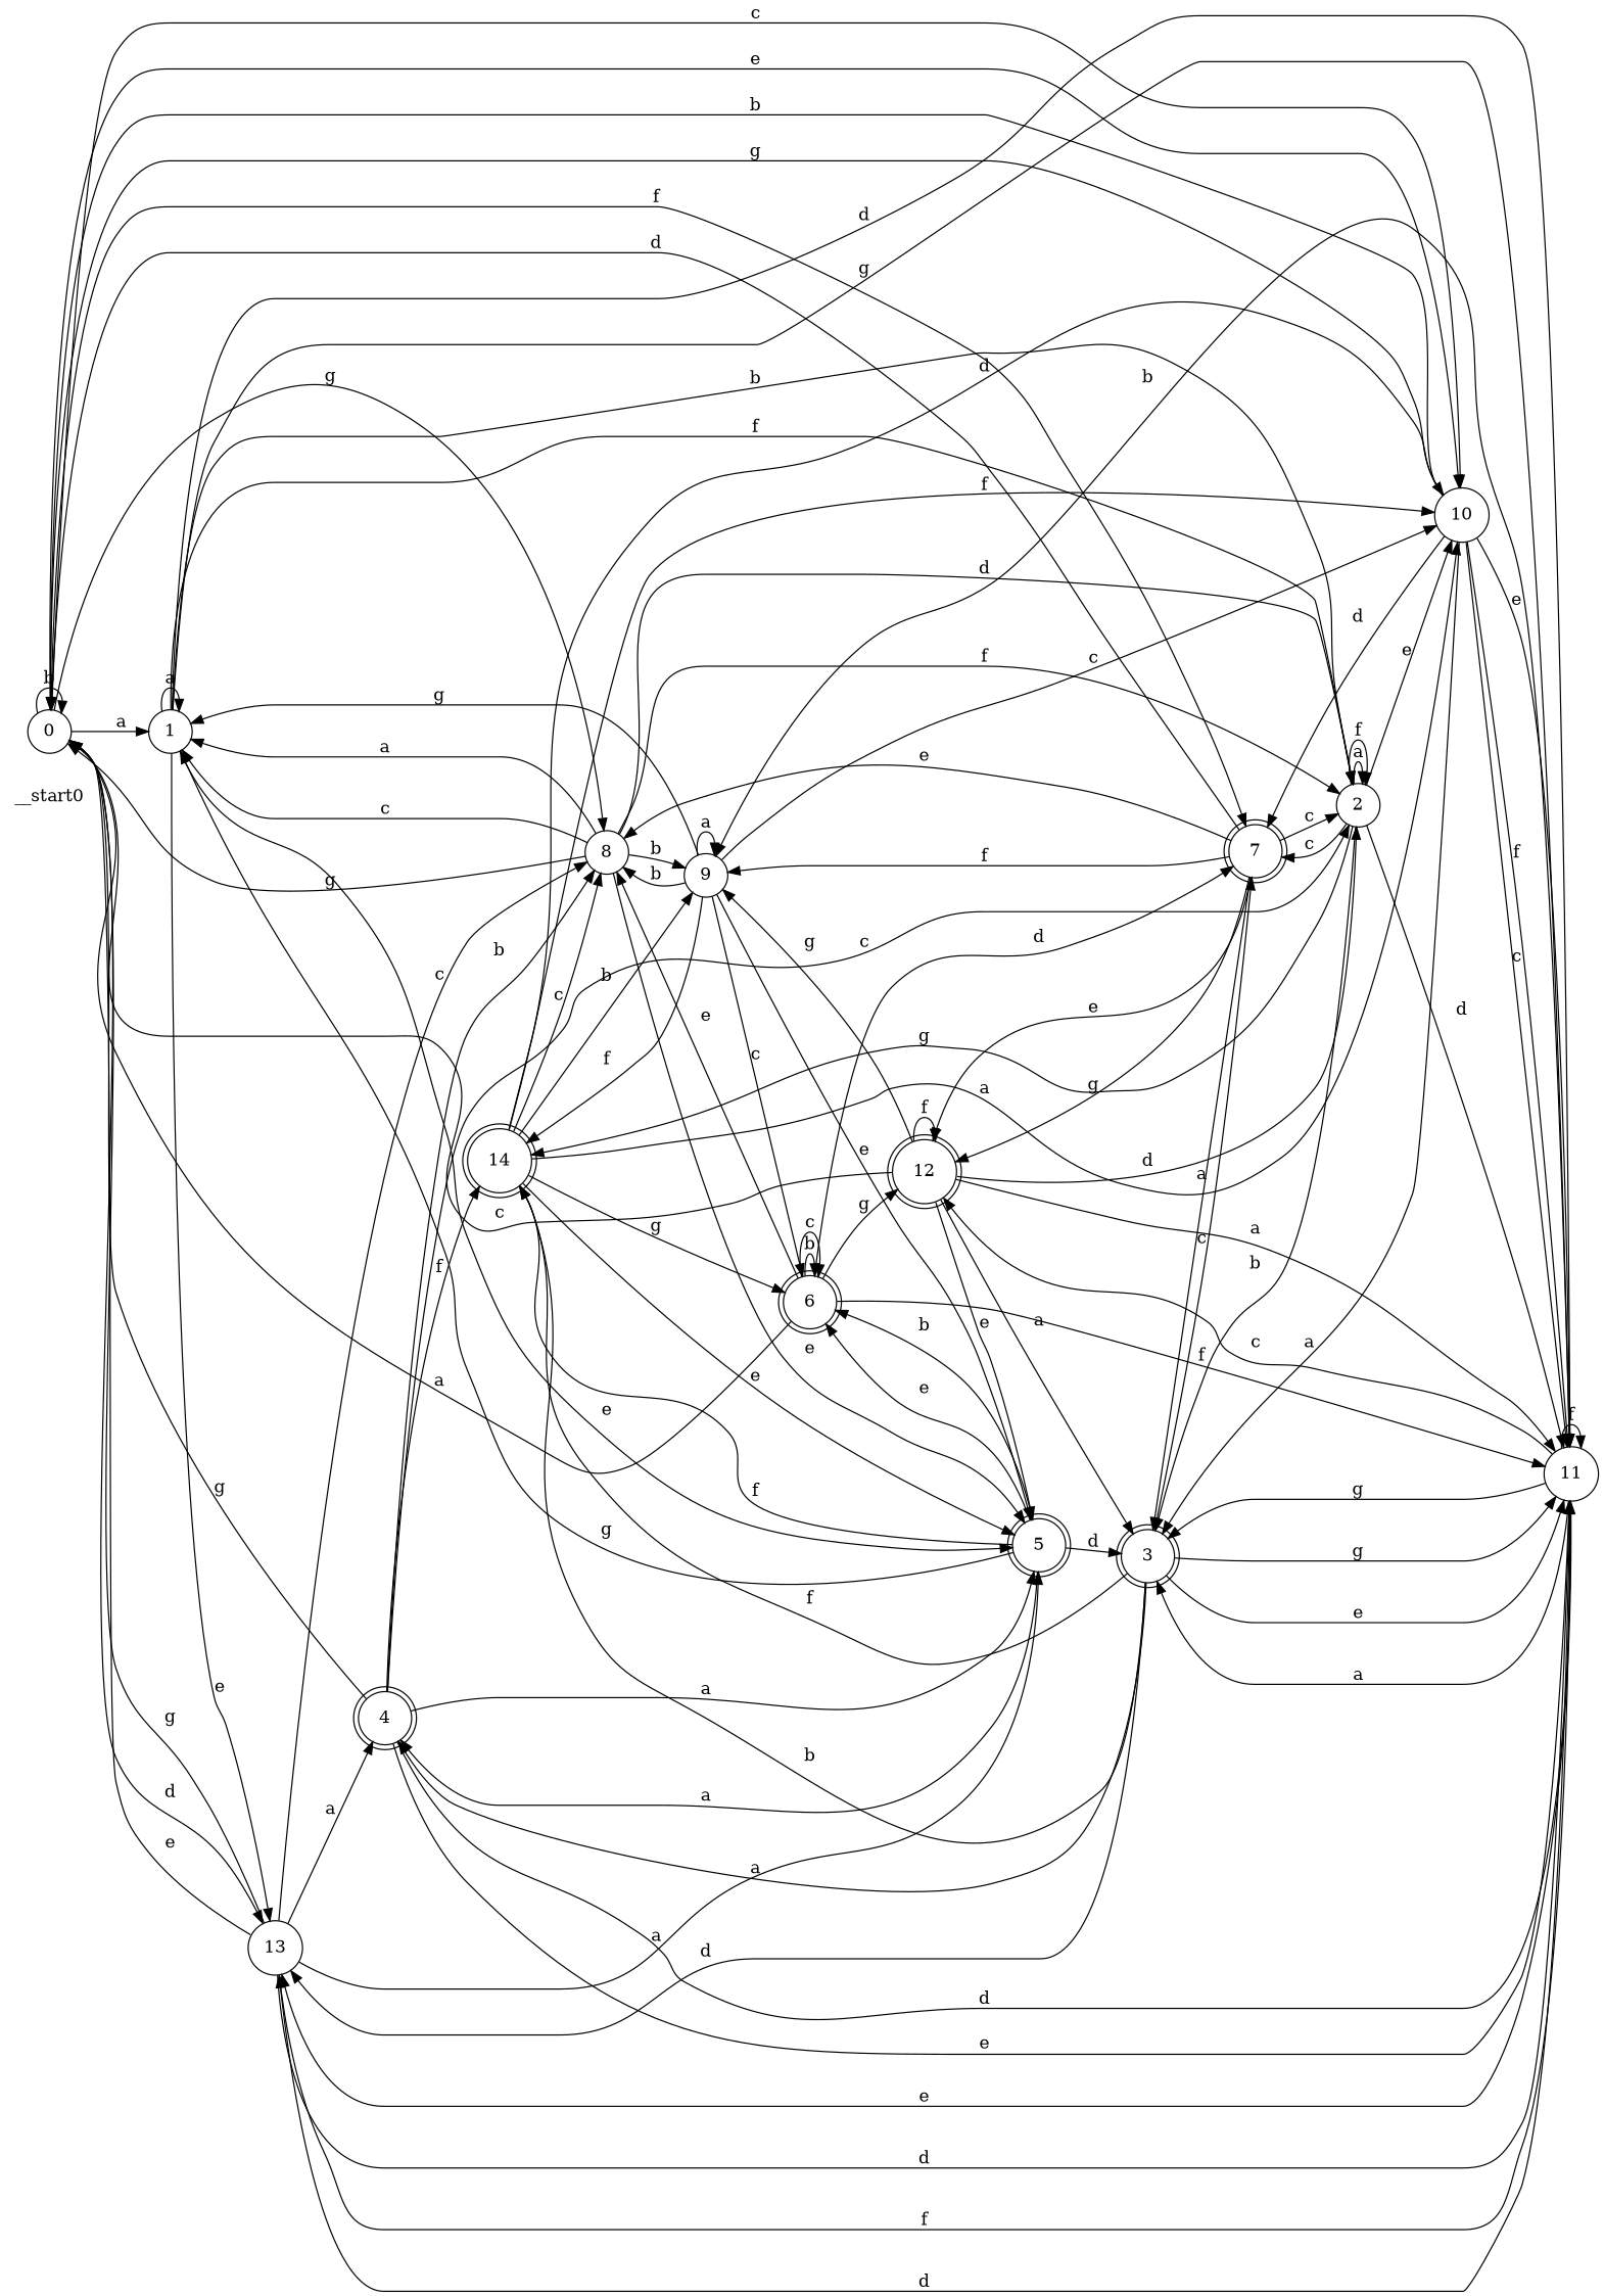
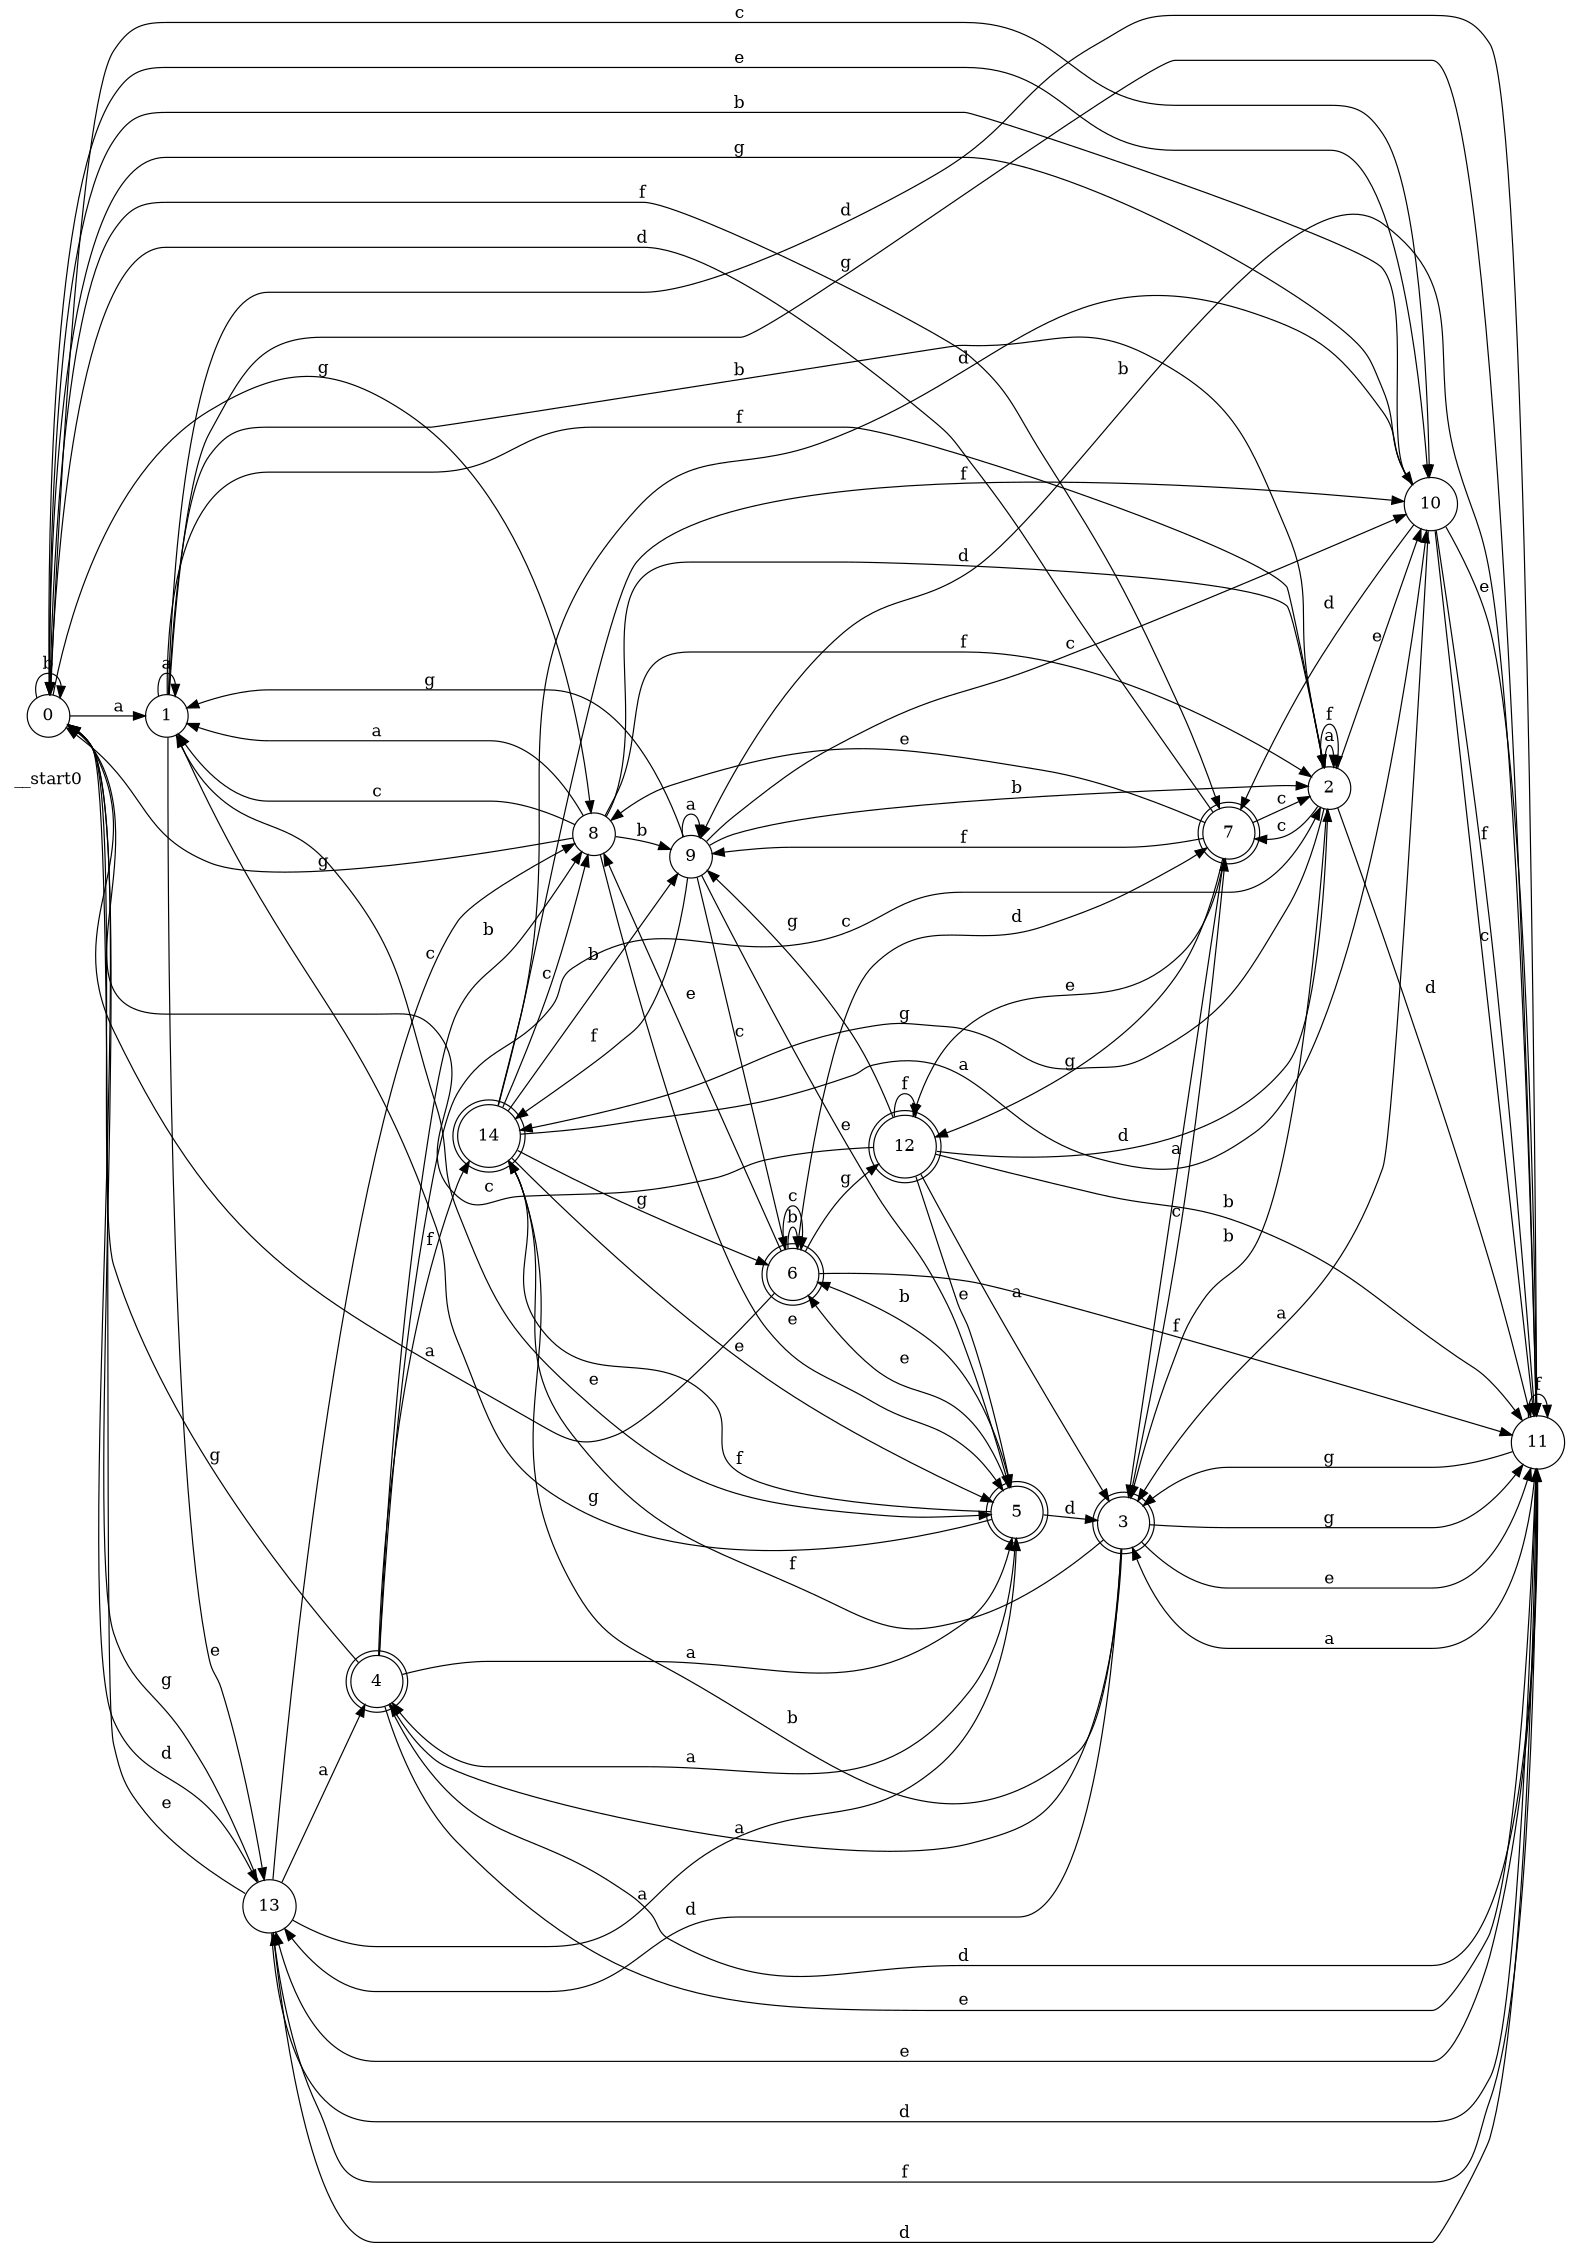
  digraph {
    rankdir=LR
    node [shape=circle color=black fillcolor=white style=filled]
    __start0 [shape=none color="" fillcolor="" style=""]
    n2 [label=0]
    n3 [label=1]
    n4 [label=7 shape=doublecircle style="rounded,filled"]
    n5 [label=8]
    n6 [label=10]
    n7 [label=13]
    n8 [label=2]
    n9 [label=5 shape=doublecircle style="rounded,filled"]
    n10 [label=11]
    n11 [label=3 shape=doublecircle style="rounded,filled"]
    n12 [label=12 shape=doublecircle style="rounded,filled"]
    n13 [label=9]
    n14 [label=4 shape=doublecircle style="rounded,filled"]
    n15 [label=14 shape=doublecircle style="rounded,filled"]
    n16 [label=6 shape=doublecircle style="rounded,filled"]
    n2 -> n2 [label=b]
    n2 -> n3 [label=a]
    n2 -> n4 [label=f]
    n2 -> n5 [label=g]
    n2 -> n6 [label=c]
    n2 -> n6 [label=e]
    n2 -> n7 [label=d]
    n3 -> n3 [label=a]
    n3 -> n7 [label=e]
    n3 -> n8 [label=b]
    n3 -> n8 [label=f]
    n3 -> n9 [label=e]
    n3 -> n10 [label=d]
    n3 -> n10 [label=g]
    n4 -> n2 [label=d]
    n4 -> n5 [label=e]
    n4 -> n8 [label=c]
    n4 -> n11 [label=a]
    n4 -> n12 [label=e]
    n4 -> n12 [label=g]
    n4 -> n13 [label=f]
    n5 -> n2 [label=g]
    n5 -> n3 [label=a]
    n5 -> n3 [label=c]
    n5 -> n8 [label=d]
    n5 -> n8 [label=f]
    n5 -> n9 [label=e]
    n5 -> n13 [label=b]
    n6 -> n2 [label=b]
    n6 -> n2 [label=g]
    n6 -> n4 [label=d]
    n6 -> n10 [label=c]
    n6 -> n10 [label=e]
    n6 -> n10 [label=f]
    n6 -> n11 [label=a]
    n7 -> n2 [label=e]
    n7 -> n2 [label=g]
    n7 -> n5 [label=c]
    n7 -> n9 [label=a]
    n7 -> n10 [label=d]
    n7 -> n10 [label=f]
    n7 -> n14 [label=a]
    n8 -> n4 [label=c]
    n8 -> n6 [label=e]
    n8 -> n8 [label=a]
    n8 -> n8 [label=f]
    n8 -> n10 [label=d]
    n8 -> n11 [label=b]
    n8 -> n15 [label=g]
    n9 -> n3 [label=g]
    n9 -> n11 [label=d]
    n9 -> n14 [label=a]
    n9 -> n15 [label=f]
    n9 -> n16 [label=b]
    n9 -> n16 [label=e]
    n10 -> n7 [label=d]
    n10 -> n7 [label=e]
    n10 -> n10 [label=f]
    n10 -> n11 [label=a]
    n10 -> n11 [label=g]
-   n10 -> n12 [label=c]
    n10 -> n13 [label=b]
    n11 -> n4 [label=c]
    n11 -> n7 [label=d]
    n11 -> n10 [label=e]
    n11 -> n10 [label=g]
    n11 -> n14 [label=a]
    n11 -> n15 [label=b]
    n11 -> n15 [label=f]
    n12 -> n2 [label=c]
    n12 -> n8 [label=d]
    n12 -> n9 [label=e]
-   n12 -> n10 [label=a]
+   n12 -> n10 [label=b]
    n12 -> n11 [label=a]
    n12 -> n12 [label=f]
    n12 -> n13 [label=g]
    n13 -> n3 [label=g]
-   n13 -> n5 [label=b]
+   n13 -> n8 [label=b]
    n13 -> n6 [label=c]
    n13 -> n9 [label=e]
    n13 -> n13 [label=a]
    n13 -> n15 [label=f]
    n13 -> n16 [label=c]
    n14 -> n2 [label=g]
    n14 -> n5 [label=b]
    n14 -> n8 [label=c]
    n14 -> n9 [label=a]
    n14 -> n10 [label=d]
    n14 -> n10 [label=e]
    n14 -> n15 [label=f]
    n15 -> n5 [label=c]
    n15 -> n6 [label=a]
    n15 -> n6 [label=d]
    n15 -> n6 [label=f]
    n15 -> n9 [label=e]
    n15 -> n13 [label=b]
    n15 -> n16 [label=g]
    n16 -> n2 [label=a]
    n16 -> n4 [label=d]
    n16 -> n5 [label=e]
    n16 -> n10 [label=f]
    n16 -> n12 [label=g]
    n16 -> n16 [label=b]
    n16 -> n16 [label=c]
  }
